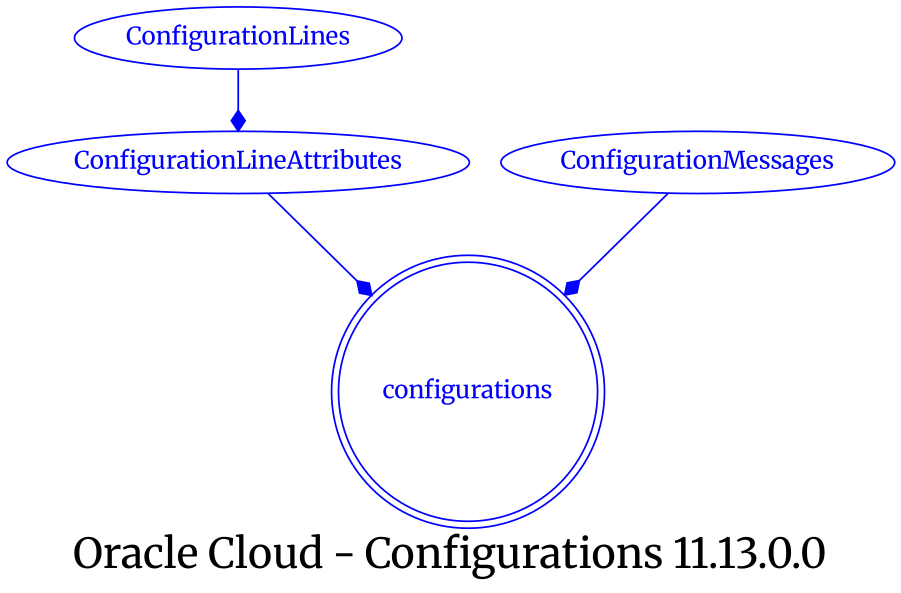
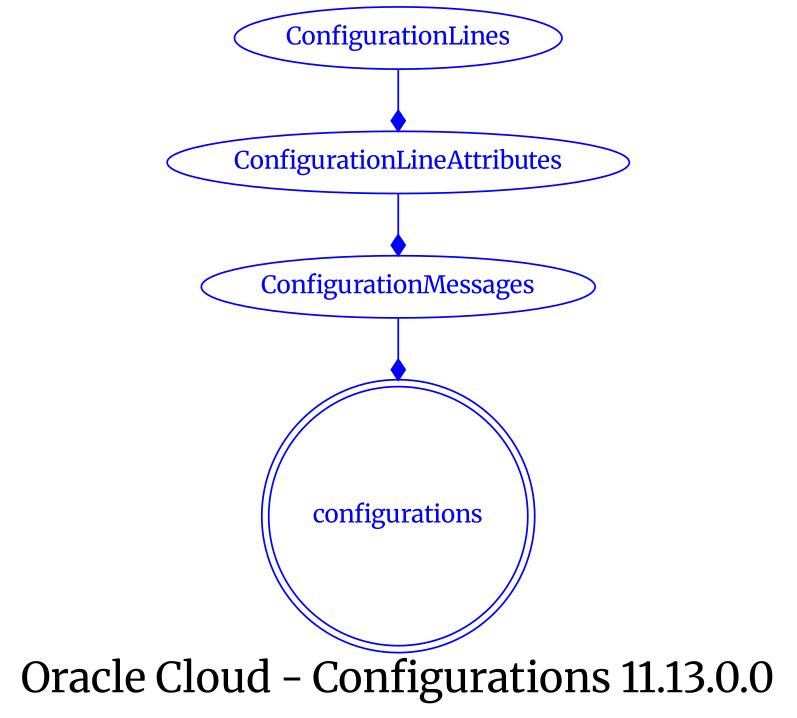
  digraph {
    fontname=Merriweather
    fontsize=24
    label="Oracle Cloud - Configurations 11.13.0.0"
    splines=true
    node [color=blue fontcolor=blue fontname=Merriweather shape=ellipse]
    edge [arrowhead=diamond arrowtail=none color=blue fontcolor=blue fontname=Merriweather]
    configurations [shape=doublecircle]
    ConfigurationLines
    ConfigurationLineAttributes
    ConfigurationMessages
    ConfigurationLines -> ConfigurationLineAttributes
-   ConfigurationLineAttributes -> configurations
+   ConfigurationLineAttributes -> ConfigurationMessages
    ConfigurationMessages -> configurations
  }
